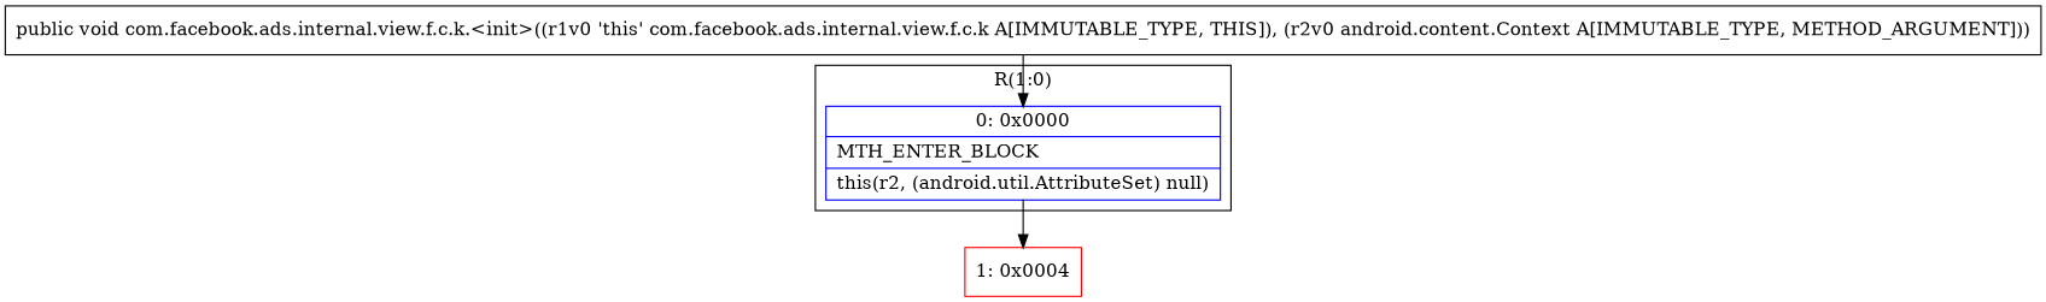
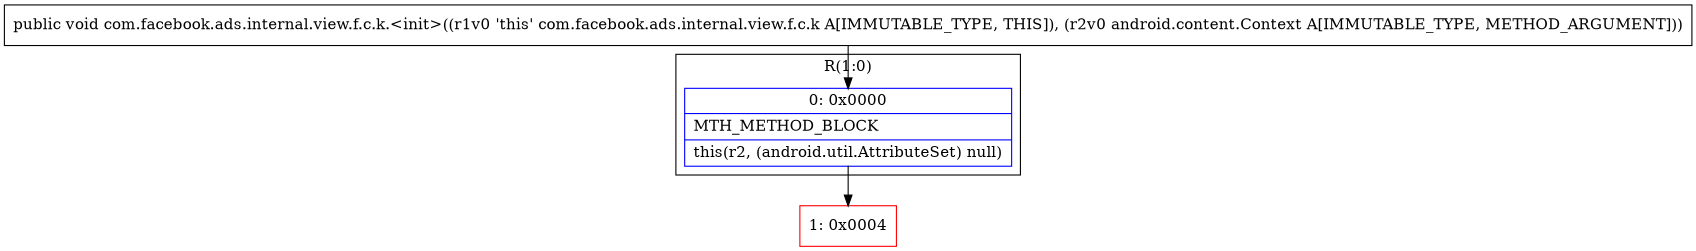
  digraph {
    node [shape=record]
-   n1 [color=blue label="{0\:\ 0x0000|MTH_ENTER_BLOCK\l|this(r2, (android.util.AttributeSet) null)\l}"]
+   n1 [color=blue label="{0\:\ 0x0000|MTH_METHOD_BLOCK\l|this(r2, (android.util.AttributeSet) null)\l}"]
    n2 [color=red label="{1\:\ 0x0004}"]
    n3 [label="{public void com.facebook.ads.internal.view.f.c.k.\<init\>((r1v0 'this' com.facebook.ads.internal.view.f.c.k A[IMMUTABLE_TYPE, THIS]), (r2v0 android.content.Context A[IMMUTABLE_TYPE, METHOD_ARGUMENT])) }"]
    subgraph cluster_1 {
      label="R(1:0)"
      n1
    }
    n1 -> n2
    n3 -> n1
  }
